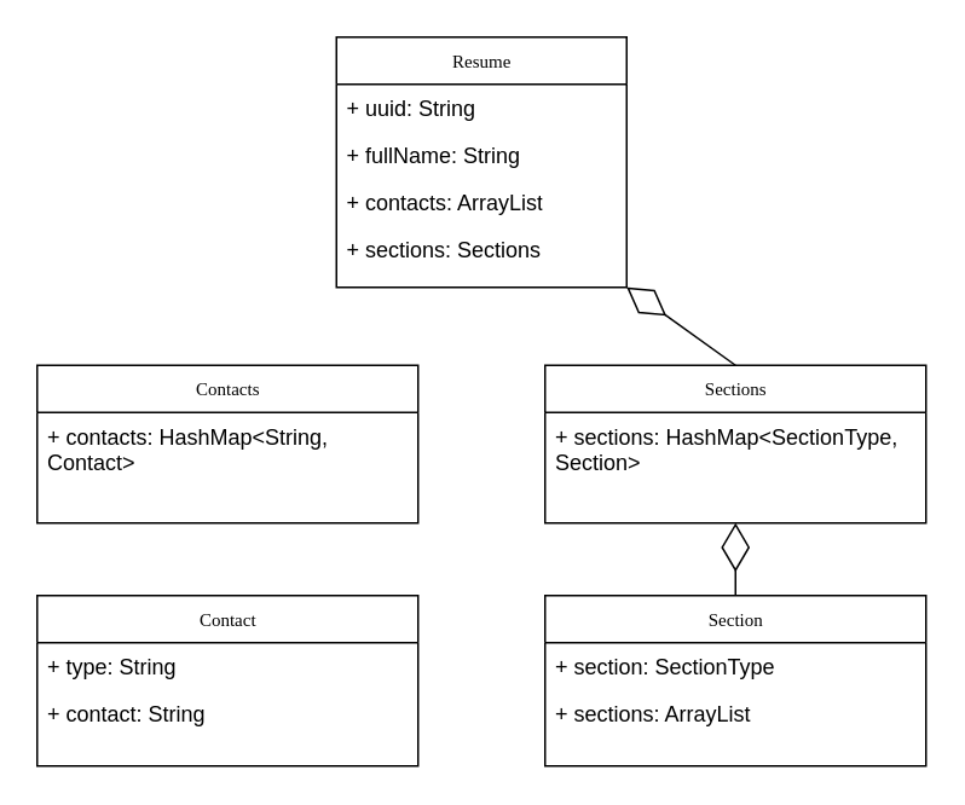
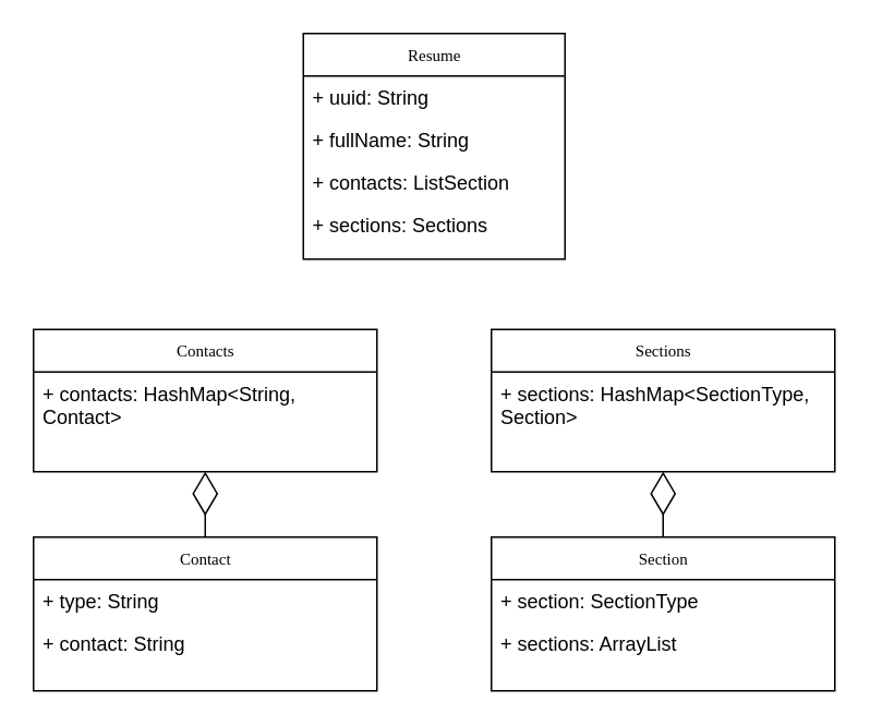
  <mxCell id="0" />
  <mxCell id="1" parent="0" />
  <mxCell id="2" value="Resume" style="swimlane;html=1;fontStyle=0;childLayout=stackLayout;horizontal=1;startSize=26;fillColor=none;horizontalStack=0;resizeParent=1;resizeLast=0;collapsible=1;marginBottom=0;swimlaneFillColor=#ffffff;rounded=0;shadow=0;comic=0;labelBackgroundColor=none;strokeWidth=1;fontFamily=Verdana;fontSize=10;align=center;" parent="1" vertex="1"><mxGeometry x="185" y="20" width="160" height="138" as="geometry" /></mxCell>
  <mxCell id="3" value="+ uuid: String" style="text;html=1;strokeColor=none;fillColor=none;align=left;verticalAlign=top;spacingLeft=4;spacingRight=4;whiteSpace=wrap;overflow=hidden;rotatable=0;points=[[0,0.5],[1,0.5]];portConstraint=eastwest;" parent="2" vertex="1"><mxGeometry y="26" width="160" height="26" as="geometry" /></mxCell>
  <mxCell id="4" value="+ fullName: String" style="text;html=1;strokeColor=none;fillColor=none;align=left;verticalAlign=top;spacingLeft=4;spacingRight=4;whiteSpace=wrap;overflow=hidden;rotatable=0;points=[[0,0.5],[1,0.5]];portConstraint=eastwest;" parent="2" vertex="1"><mxGeometry y="52" width="160" height="26" as="geometry" /></mxCell>
- <mxCell id="5" value="+ contacts: ArrayList" style="text;html=1;strokeColor=none;fillColor=none;align=left;verticalAlign=top;spacingLeft=4;spacingRight=4;whiteSpace=wrap;overflow=hidden;rotatable=0;points=[[0,0.5],[1,0.5]];portConstraint=eastwest;" parent="2" vertex="1"><mxGeometry y="78" width="160" height="26" as="geometry" /></mxCell>
+ <mxCell id="5" value="+ contacts: ListSection" style="text;html=1;strokeColor=none;fillColor=none;align=left;verticalAlign=top;spacingLeft=4;spacingRight=4;whiteSpace=wrap;overflow=hidden;rotatable=0;points=[[0,0.5],[1,0.5]];portConstraint=eastwest;" parent="2" vertex="1"><mxGeometry y="78" width="160" height="26" as="geometry" /></mxCell>
  <mxCell id="6" value="+ sections: Sections" style="text;html=1;strokeColor=none;fillColor=none;align=left;verticalAlign=top;spacingLeft=4;spacingRight=4;whiteSpace=wrap;overflow=hidden;rotatable=0;points=[[0,0.5],[1,0.5]];portConstraint=eastwest;" parent="2" vertex="1"><mxGeometry y="104" width="160" height="26" as="geometry" /></mxCell>
  <mxCell id="7" value="Contacts" style="swimlane;html=1;fontStyle=0;childLayout=stackLayout;horizontal=1;startSize=26;fillColor=none;horizontalStack=0;resizeParent=1;resizeLast=0;collapsible=1;marginBottom=0;swimlaneFillColor=#ffffff;rounded=0;shadow=0;comic=0;labelBackgroundColor=none;strokeWidth=1;fontFamily=Verdana;fontSize=10;align=center;" parent="1" vertex="1"><mxGeometry x="20" y="201" width="210" height="87" as="geometry"><mxRectangle x="30" y="160" width="90" height="30" as="alternateBounds" /></mxGeometry></mxCell>
  <mxCell id="8" value="+ contacts: HashMap&amp;lt;String, Contact&amp;gt;" style="text;html=1;strokeColor=none;fillColor=none;align=left;verticalAlign=top;spacingLeft=4;spacingRight=4;whiteSpace=wrap;overflow=hidden;rotatable=0;points=[[0,0.5],[1,0.5]];portConstraint=eastwest;" parent="7" vertex="1"><mxGeometry y="26" width="210" height="44" as="geometry" /></mxCell>
- <mxCell id="9" value="" style="endArrow=diamondThin;endFill=0;endSize=24;html=1;rounded=0;entryX=1;entryY=1;entryDx=0;entryDy=0;exitX=0.5;exitY=0;exitDx=0;exitDy=0;" parent="1" source="14" target="2" edge="1"><mxGeometry width="160" relative="1" as="geometry"><mxPoint x="390" y="198" as="sourcePoint" /><mxPoint x="330" y="158" as="targetPoint" /><Array as="points" /></mxGeometry></mxCell>
  <mxCell id="10" value="Contact" style="swimlane;html=1;fontStyle=0;childLayout=stackLayout;horizontal=1;startSize=26;fillColor=none;horizontalStack=0;resizeParent=1;resizeLast=0;collapsible=1;marginBottom=0;swimlaneFillColor=#ffffff;rounded=0;shadow=0;comic=0;labelBackgroundColor=none;strokeWidth=1;fontFamily=Verdana;fontSize=10;align=center;" parent="1" vertex="1"><mxGeometry x="20" y="328" width="210" height="94" as="geometry"><mxRectangle x="30" y="160" width="90" height="30" as="alternateBounds" /></mxGeometry></mxCell>
  <mxCell id="11" value="+ type: String" style="text;html=1;strokeColor=none;fillColor=none;align=left;verticalAlign=top;spacingLeft=4;spacingRight=4;whiteSpace=wrap;overflow=hidden;rotatable=0;points=[[0,0.5],[1,0.5]];portConstraint=eastwest;" parent="10" vertex="1"><mxGeometry y="26" width="210" height="26" as="geometry" /></mxCell>
  <mxCell id="12" value="+ contact: String" style="text;html=1;strokeColor=none;fillColor=none;align=left;verticalAlign=top;spacingLeft=4;spacingRight=4;whiteSpace=wrap;overflow=hidden;rotatable=0;points=[[0,0.5],[1,0.5]];portConstraint=eastwest;" parent="10" vertex="1"><mxGeometry y="52" width="210" height="26" as="geometry" /></mxCell>
+ <mxCell id="13" value="" style="endArrow=diamondThin;endFill=0;endSize=24;html=1;rounded=0;entryX=0.5;entryY=1;entryDx=0;entryDy=0;" parent="1" source="10" target="7" edge="1"><mxGeometry width="160" relative="1" as="geometry"><mxPoint x="135" y="211" as="sourcePoint" /><mxPoint x="315" y="161" as="targetPoint" /><Array as="points" /></mxGeometry></mxCell>
  <mxCell id="14" value="Sections" style="swimlane;html=1;fontStyle=0;childLayout=stackLayout;horizontal=1;startSize=26;fillColor=none;horizontalStack=0;resizeParent=1;resizeLast=0;collapsible=1;marginBottom=0;swimlaneFillColor=#ffffff;rounded=0;shadow=0;comic=0;labelBackgroundColor=none;strokeWidth=1;fontFamily=Verdana;fontSize=10;align=center;" parent="1" vertex="1"><mxGeometry x="300" y="201" width="210" height="87" as="geometry"><mxRectangle x="30" y="160" width="90" height="30" as="alternateBounds" /></mxGeometry></mxCell>
  <mxCell id="15" value="+ sections: HashMap&amp;lt;SectionType, Section&amp;gt;" style="text;html=1;strokeColor=none;fillColor=none;align=left;verticalAlign=top;spacingLeft=4;spacingRight=4;whiteSpace=wrap;overflow=hidden;rotatable=0;points=[[0,0.5],[1,0.5]];portConstraint=eastwest;" parent="14" vertex="1"><mxGeometry y="26" width="210" height="44" as="geometry" /></mxCell>
  <mxCell id="16" value="Section" style="swimlane;html=1;fontStyle=0;childLayout=stackLayout;horizontal=1;startSize=26;fillColor=none;horizontalStack=0;resizeParent=1;resizeLast=0;collapsible=1;marginBottom=0;swimlaneFillColor=#ffffff;rounded=0;shadow=0;comic=0;labelBackgroundColor=none;strokeWidth=1;fontFamily=Verdana;fontSize=10;align=center;" parent="1" vertex="1"><mxGeometry x="300" y="328" width="210" height="94" as="geometry"><mxRectangle x="30" y="160" width="90" height="30" as="alternateBounds" /></mxGeometry></mxCell>
  <mxCell id="17" value="+ section: SectionType" style="text;html=1;strokeColor=none;fillColor=none;align=left;verticalAlign=top;spacingLeft=4;spacingRight=4;whiteSpace=wrap;overflow=hidden;rotatable=0;points=[[0,0.5],[1,0.5]];portConstraint=eastwest;" parent="16" vertex="1"><mxGeometry y="26" width="210" height="26" as="geometry" /></mxCell>
  <mxCell id="18" value="+ sections: ArrayList" style="text;html=1;strokeColor=none;fillColor=none;align=left;verticalAlign=top;spacingLeft=4;spacingRight=4;whiteSpace=wrap;overflow=hidden;rotatable=0;points=[[0,0.5],[1,0.5]];portConstraint=eastwest;" parent="16" vertex="1"><mxGeometry y="52" width="210" height="26" as="geometry" /></mxCell>
  <mxCell id="19" value="" style="endArrow=diamondThin;endFill=0;endSize=24;html=1;rounded=0;exitX=0.5;exitY=0;exitDx=0;exitDy=0;" parent="1" source="16" edge="1"><mxGeometry width="160" relative="1" as="geometry"><mxPoint x="404.66" y="318" as="sourcePoint" /><mxPoint x="405" y="288" as="targetPoint" /><Array as="points" /></mxGeometry></mxCell>
